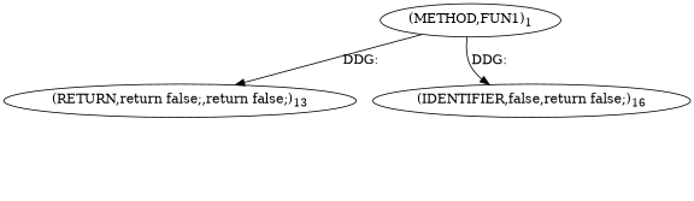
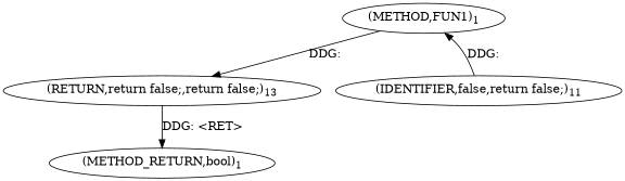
  digraph {
    n1 [label=<(METHOD,FUN1)<SUB>1</SUB>>]
    n2 [label=<(RETURN,return false;,return false;)<SUB>13</SUB>>]
-   n3 [label=<(IDENTIFIER,false,return false;)<SUB>16</SUB>>]
+   n3 [label=<(IDENTIFIER,false,return false;)<SUB>11</SUB>>]
+   n4 [label=<(METHOD_RETURN,bool)<SUB>1</SUB>>]
    n1 -> n2 [label="DDG: "]
-   n1 -> n3 [label="DDG: "]
+   n3 -> n1 [label="DDG: "]
+   n2 -> n4 [label="DDG: &lt;RET&gt;"]
  }
